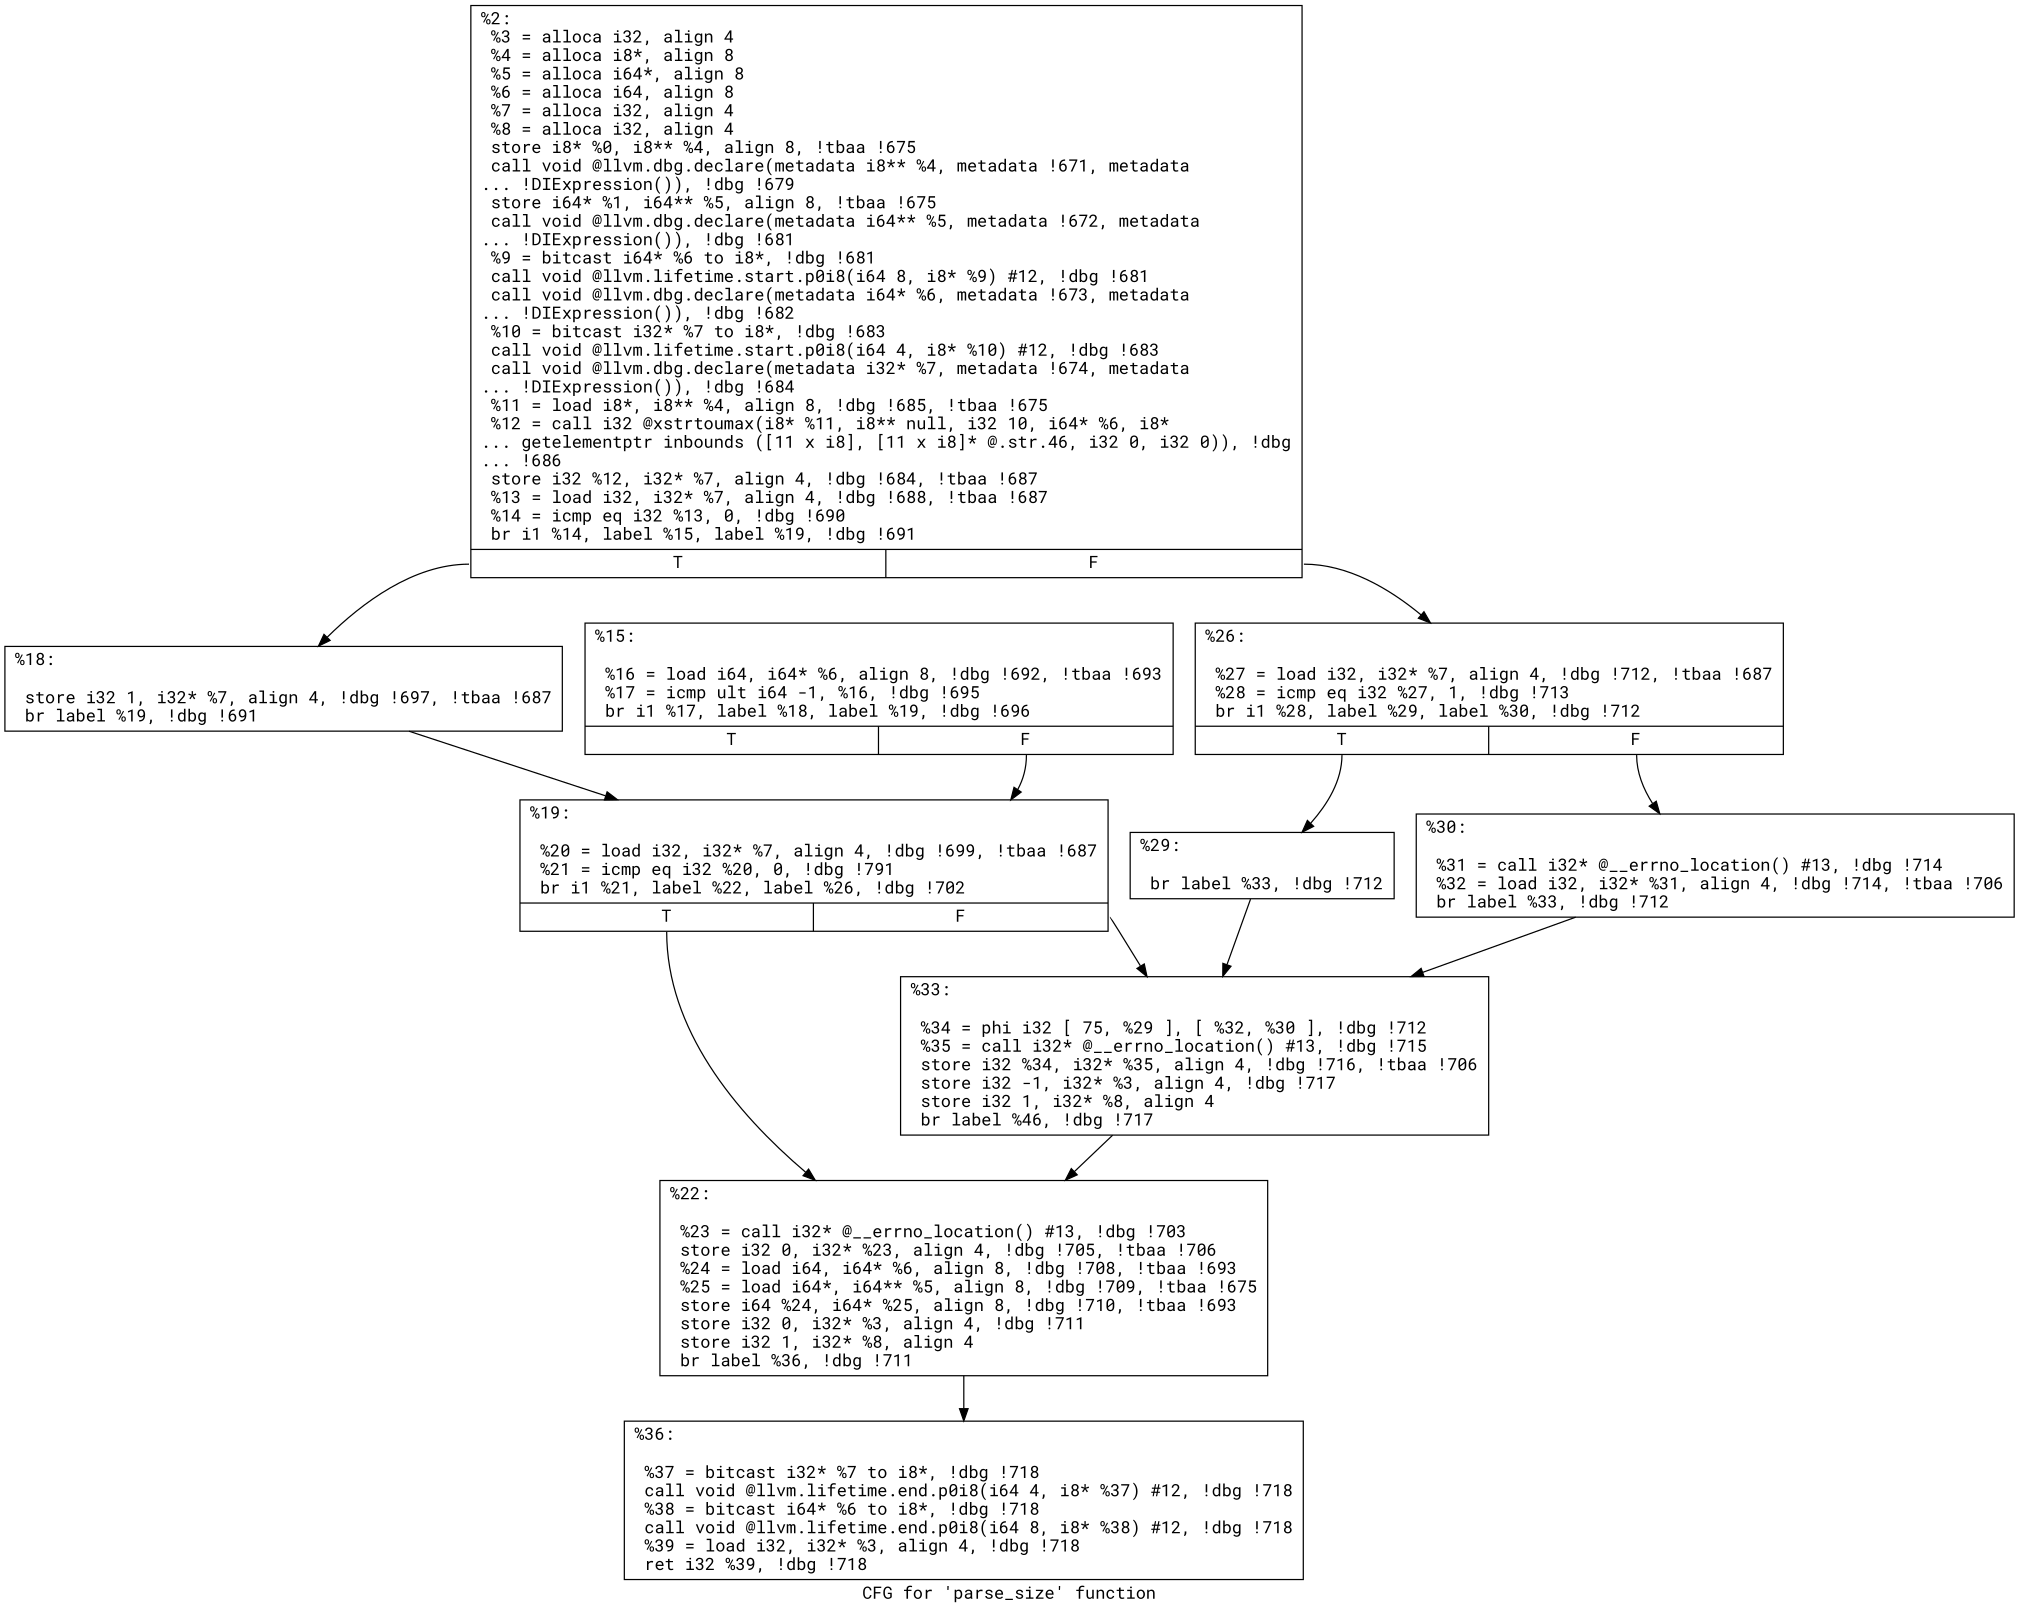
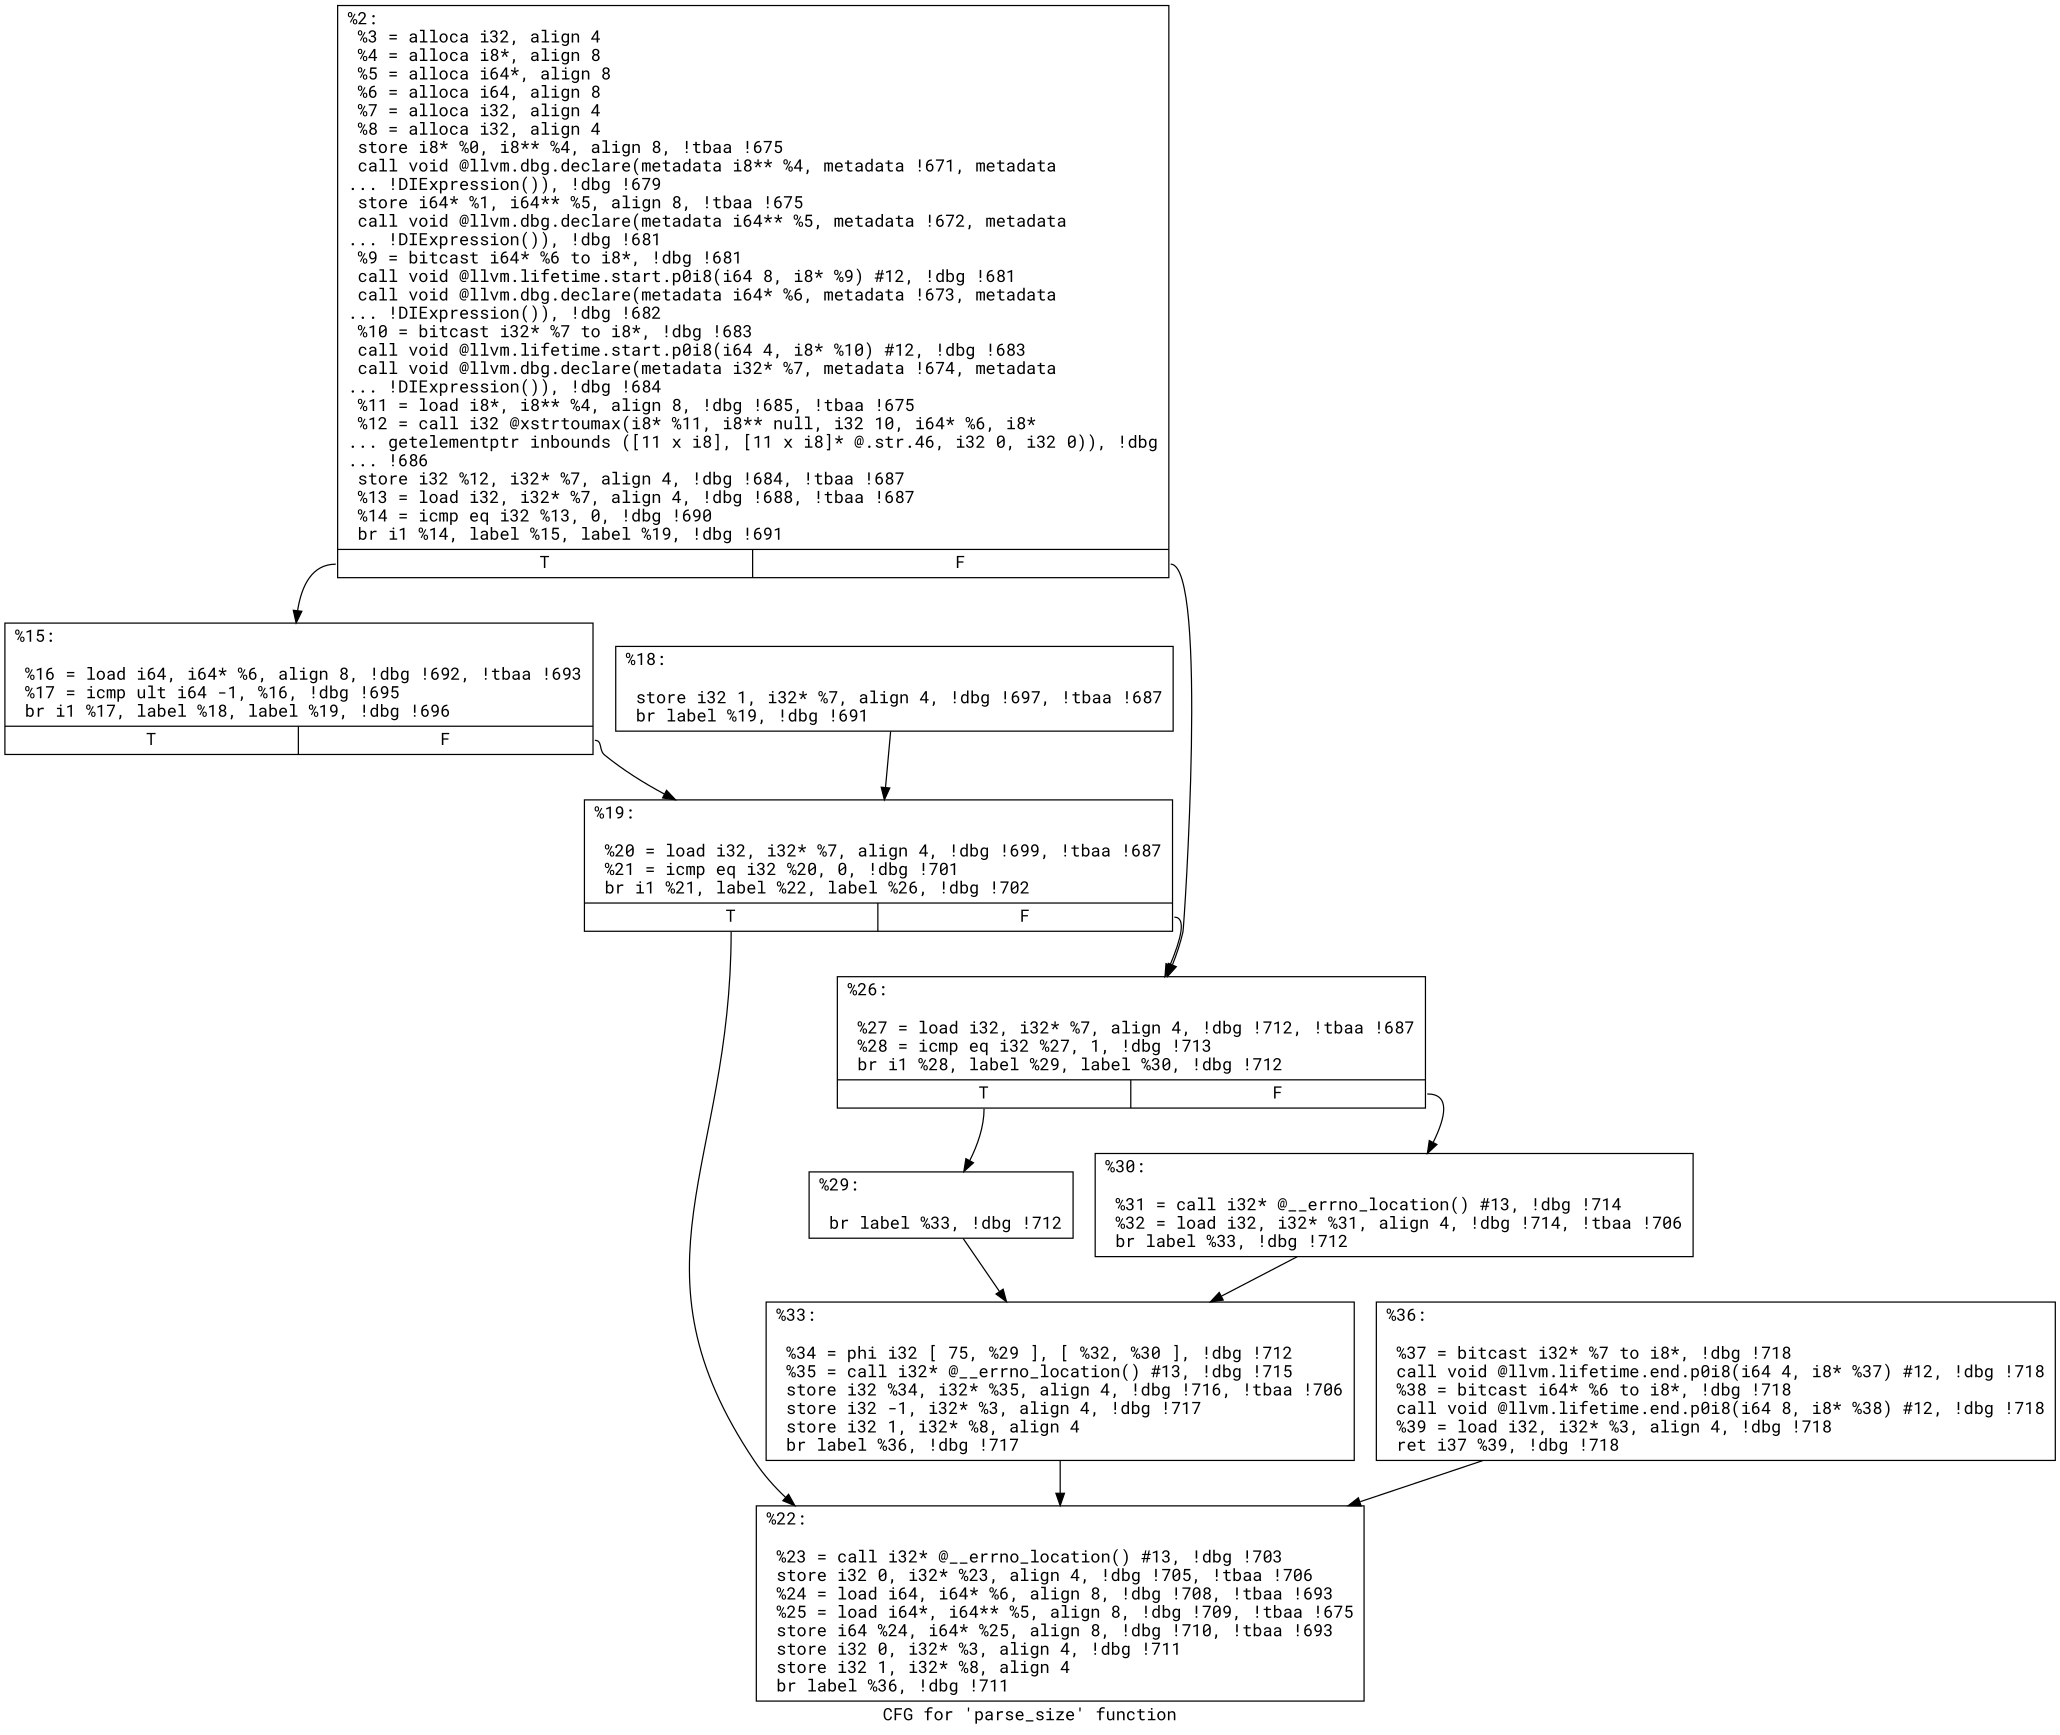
  digraph {
    fontname="Roboto Mono"
    label="CFG for 'parse_size' function"
    node [fontname="Roboto Mono" shape=record]
    edge [fontname="Roboto Mono"]
    n1 [label="{%2:\l  %3 = alloca i32, align 4\l  %4 = alloca i8*, align 8\l  %5 = alloca i64*, align 8\l  %6 = alloca i64, align 8\l  %7 = alloca i32, align 4\l  %8 = alloca i32, align 4\l  store i8* %0, i8** %4, align 8, !tbaa !675\l  call void @llvm.dbg.declare(metadata i8** %4, metadata !671, metadata\l... !DIExpression()), !dbg !679\l  store i64* %1, i64** %5, align 8, !tbaa !675\l  call void @llvm.dbg.declare(metadata i64** %5, metadata !672, metadata\l... !DIExpression()), !dbg !681\l  %9 = bitcast i64* %6 to i8*, !dbg !681\l  call void @llvm.lifetime.start.p0i8(i64 8, i8* %9) #12, !dbg !681\l  call void @llvm.dbg.declare(metadata i64* %6, metadata !673, metadata\l... !DIExpression()), !dbg !682\l  %10 = bitcast i32* %7 to i8*, !dbg !683\l  call void @llvm.lifetime.start.p0i8(i64 4, i8* %10) #12, !dbg !683\l  call void @llvm.dbg.declare(metadata i32* %7, metadata !674, metadata\l... !DIExpression()), !dbg !684\l  %11 = load i8*, i8** %4, align 8, !dbg !685, !tbaa !675\l  %12 = call i32 @xstrtoumax(i8* %11, i8** null, i32 10, i64* %6, i8*\l... getelementptr inbounds ([11 x i8], [11 x i8]* @.str.46, i32 0, i32 0)), !dbg\l... !686\l  store i32 %12, i32* %7, align 4, !dbg !684, !tbaa !687\l  %13 = load i32, i32* %7, align 4, !dbg !688, !tbaa !687\l  %14 = icmp eq i32 %13, 0, !dbg !690\l  br i1 %14, label %15, label %19, !dbg !691\l|{<s0>T|<s1>F}}"]
    n2 [label="{%15:\l\l  %16 = load i64, i64* %6, align 8, !dbg !692, !tbaa !693\l  %17 = icmp ult i64 -1, %16, !dbg !695\l  br i1 %17, label %18, label %19, !dbg !696\l|{<s0>T|<s1>F}}"]
    n3 [label="{%26:\l\l  %27 = load i32, i32* %7, align 4, !dbg !712, !tbaa !687\l  %28 = icmp eq i32 %27, 1, !dbg !713\l  br i1 %28, label %29, label %30, !dbg !712\l|{<s0>T|<s1>F}}"]
-   n4 [label="{%19:\l\l  %20 = load i32, i32* %7, align 4, !dbg !699, !tbaa !687\l  %21 = icmp eq i32 %20, 0, !dbg !791\l  br i1 %21, label %22, label %26, !dbg !702\l|{<s0>T|<s1>F}}"]
+   n4 [label="{%19:\l\l  %20 = load i32, i32* %7, align 4, !dbg !699, !tbaa !687\l  %21 = icmp eq i32 %20, 0, !dbg !701\l  br i1 %21, label %22, label %26, !dbg !702\l|{<s0>T|<s1>F}}"]
    n5 [label="{%22:\l\l  %23 = call i32* @__errno_location() #13, !dbg !703\l  store i32 0, i32* %23, align 4, !dbg !705, !tbaa !706\l  %24 = load i64, i64* %6, align 8, !dbg !708, !tbaa !693\l  %25 = load i64*, i64** %5, align 8, !dbg !709, !tbaa !675\l  store i64 %24, i64* %25, align 8, !dbg !710, !tbaa !693\l  store i32 0, i32* %3, align 4, !dbg !711\l  store i32 1, i32* %8, align 4\l  br label %36, !dbg !711\l}"]
    n6 [label="{%18:\l\l  store i32 1, i32* %7, align 4, !dbg !697, !tbaa !687\l  br label %19, !dbg !691\l}"]
-   n7 [label="{%36:\l\l  %37 = bitcast i32* %7 to i8*, !dbg !718\l  call void @llvm.lifetime.end.p0i8(i64 4, i8* %37) #12, !dbg !718\l  %38 = bitcast i64* %6 to i8*, !dbg !718\l  call void @llvm.lifetime.end.p0i8(i64 8, i8* %38) #12, !dbg !718\l  %39 = load i32, i32* %3, align 4, !dbg !718\l  ret i32 %39, !dbg !718\l}"]
+   n7 [label="{%36:\l\l  %37 = bitcast i32* %7 to i8*, !dbg !718\l  call void @llvm.lifetime.end.p0i8(i64 4, i8* %37) #12, !dbg !718\l  %38 = bitcast i64* %6 to i8*, !dbg !718\l  call void @llvm.lifetime.end.p0i8(i64 8, i8* %38) #12, !dbg !718\l  %39 = load i32, i32* %3, align 4, !dbg !718\l  ret i37 %39, !dbg !718\l}"]
    n8 [label="{%29:\l\l  br label %33, !dbg !712\l}"]
    n9 [label="{%30:\l\l  %31 = call i32* @__errno_location() #13, !dbg !714\l  %32 = load i32, i32* %31, align 4, !dbg !714, !tbaa !706\l  br label %33, !dbg !712\l}"]
-   n10 [label="{%33:\l\l  %34 = phi i32 [ 75, %29 ], [ %32, %30 ], !dbg !712\l  %35 = call i32* @__errno_location() #13, !dbg !715\l  store i32 %34, i32* %35, align 4, !dbg !716, !tbaa !706\l  store i32 -1, i32* %3, align 4, !dbg !717\l  store i32 1, i32* %8, align 4\l  br label %46, !dbg !717\l}"]
-   n1 -> n6 [tailport=s0]
+   n10 [label="{%33:\l\l  %34 = phi i32 [ 75, %29 ], [ %32, %30 ], !dbg !712\l  %35 = call i32* @__errno_location() #13, !dbg !715\l  store i32 %34, i32* %35, align 4, !dbg !716, !tbaa !706\l  store i32 -1, i32* %3, align 4, !dbg !717\l  store i32 1, i32* %8, align 4\l  br label %36, !dbg !717\l}"]
+   n1 -> n2 [tailport=s0]
    n1 -> n3 [tailport=s1]
    n2 -> n4 [tailport=s1]
    n3 -> n8 [tailport=s0]
    n3 -> n9 [tailport=s1]
-   n4 -> n10 [tailport=s1]
+   n4 -> n3 [tailport=s1]
    n4 -> n5 [tailport=s0]
-   n5 -> n7
+   n7 -> n5
    n6 -> n4
    n8 -> n10
    n9 -> n10
    n10 -> n5
  }
